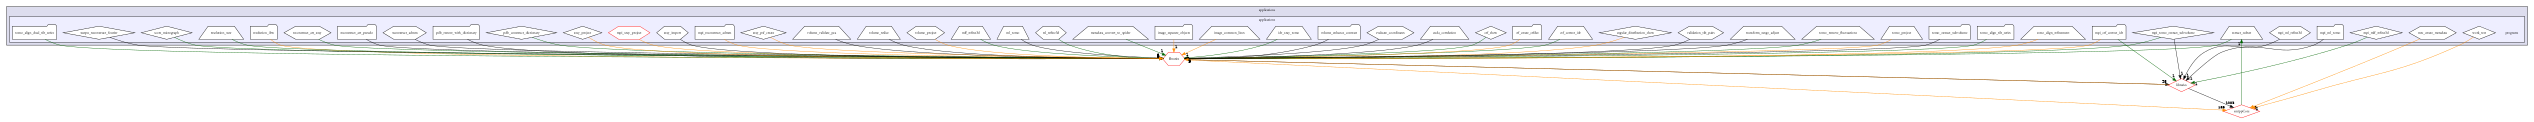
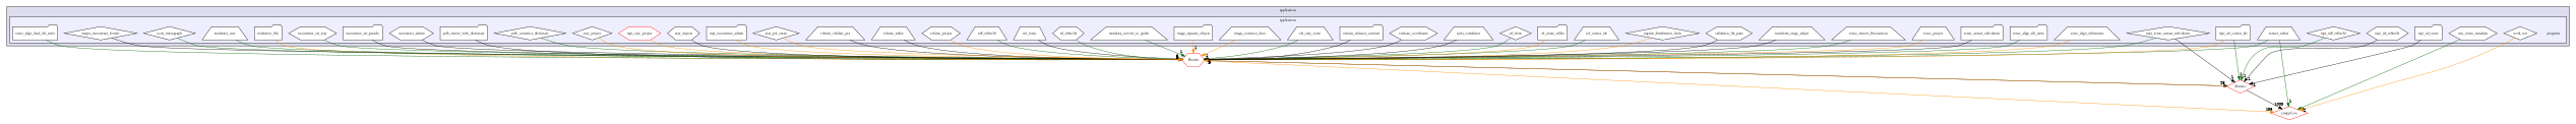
  digraph {
    compound=true
    fontname="EB Garamond"
    node [fontname="EB Garamond" fontsize=10 shape=trapezium color=black fillcolor=white style=filled]
    edge [color=darkgreen fontname="EB Garamond" headlabel=1 labeldistance=1.5 labelfontname=Helvetica labelfontsize=10]
    n1 [label=programs shape=plaintext color="" fillcolor="" style=""]
    n2 [label=angular_distribution_show shape=diamond]
    n3 [label=ctf_correct_idr]
    n4 [label=ctf_create_ctfdat shape=folder]
    n5 [label=ctf_show shape=diamond]
    n6 [label=cuda_correlation]
    n7 [label=evaluate_coordinates shape=hexagon]
    n8 [label=extract_subset]
    n9 [label=idr_xray_tomo]
    n10 [label=image_common_lines]
    n11 [label=image_separate_objects shape=folder]
    n12 [label=metadata_convert_to_spider]
    n13 [label=ml_refine3d shape=hexagon]
    n14 [label=ml_tomo]
    n15 [label=mlf_refine3d]
    n16 [label=mpi_ctf_correct_idr shape=folder]
    n17 [label=mpi_ml_refine3d shape=hexagon]
    n18 [label=mpi_ml_tomo shape=folder]
    n19 [label=mpi_mlf_refine3d shape=diamond]
    n20 [label=mpi_reconstruct_admm shape=folder]
    n21 [label=mpi_tomo_extract_subvolume shape=diamond]
    n22 [color=red label=mpi_xray_project shape=hexagon]
    n23 [label=mrc_create_metadata shape=hexagon]
    n24 [label=pdb_construct_dictionary shape=diamond]
    n25 [label=pdb_restore_with_dictionary shape=folder]
    n26 [label=reconstruct_admm shape=hexagon]
    n27 [label=reconstruct_art_pseudo shape=folder]
    n28 [label=reconstruct_art_xray shape=hexagon]
    n29 [label=resolution_ibw shape=folder]
    n30 [label=resolution_ssnr]
    n31 [label=score_micrograph shape=diamond]
    n32 [label=starpu_reconstruct_fourier shape=diamond]
    n33 [label=tomo_align_dual_tilt_series shape=folder]
    n34 [label=tomo_align_refinement]
    n35 [label=tomo_align_tilt_series shape=folder]
    n36 [label=tomo_extract_subvolume shape=folder]
    n37 [label=tomo_project]
    n38 [label=tomo_remove_fluctuations]
    n39 [label=transform_range_adjust]
    n40 [label=validation_tilt_pairs shape=hexagon]
    n41 [label=volume_enhance_contrast shape=folder]
    n42 [label=volume_project shape=hexagon]
    n43 [label=volume_reslice]
    n44 [label=volume_validate_pca]
    n45 [label=work_test shape=diamond]
    n46 [label=xray_import shape=hexagon]
    n47 [label=xray_project shape=diamond]
    n48 [label=xray_psf_create shape=diamond]
    n49 [color=red label=libraries shape=hexagon]
    n50 [color=red label=xmippCore shape=diamond]
    n51 [color=red label=libraries shape=diamond]
    subgraph cluster_1 {
      bgcolor="#ddddee"
      fontsize=10
      label=applications
      pencolor=black
      subgraph cluster_2 {
        bgcolor="#eeeeff"
        fontsize=10
        label=applications
        pencolor=black
        n1
        n2
        n3
        n4
        n5
        n6
        n7
        n8
        n9
        n10
        n11
        n12
        n13
        n14
        n15
        n16
        n17
        n18
        n19
        n20
        n21
        n22
        n23
        n24
        n25
        n26
        n27
        n28
        n29
        n30
        n31
        n32
        n33
        n34
        n35
        n36
        n37
        n38
        n39
        n40
        n41
        n42
        n43
        n44
        n45
        n46
        n47
        n48
      }
    }
    n2 -> n49 [color=darkorange]
    n3 -> n49
    n4 -> n49 [color=darkorange]
    n5 -> n49
    n6 -> n49 [color=black]
    n7 -> n49 [color=black]
    n8 -> n49
-   n50 -> n8
+   n8 -> n50
    n9 -> n49
    n10 -> n49 [color=darkorange]
    n11 -> n49 [color=darkorange]
    n12 -> n49
    n13 -> n49
    n14 -> n49 [color=black]
    n15 -> n49
    n16 -> n49 [color=darkorange]
    n16 -> n51
    n17 -> n51 [color=black]
    n18 -> n51 [color=black]
    n19 -> n51
    n20 -> n49 [color=darkorange]
    n21 -> n49
    n21 -> n51 [color=black]
    n22 -> n49 [color=darkorange]
-   n23 -> n50 [color=darkorange headlabel=3]
+   n23 -> n50 [headlabel=3]
    n24 -> n49
    n25 -> n49 [color=black]
    n26 -> n49 [color=black]
    n27 -> n49 [color=black]
    n28 -> n49
    n29 -> n49 [color=darkorange]
    n30 -> n49
    n31 -> n49
    n32 -> n49 [color=black]
    n33 -> n49
    n34 -> n49 [color=darkorange]
    n35 -> n49
    n36 -> n49 [color=black]
    n37 -> n49 [color=darkorange]
    n38 -> n49
    n39 -> n49 [color=black]
    n40 -> n49 [color=black]
    n41 -> n49 [color=black]
    n42 -> n49 [color=darkorange]
    n43 -> n49 [color=black]
    n44 -> n49 [color=black]
    n45 -> n50 [color=darkorange headlabel=2]
    n46 -> n49 [color=black]
    n47 -> n49 [color=darkorange]
    n48 -> n49 [color=darkorange]
    n49 -> n50 [color=darkorange headlabel=185]
    n49 -> n51 [color=black headlabel=95]
    n51 -> n49 [color=darkorange headlabel=2]
    n51 -> n50 [color=black headlabel=1003]
  }
